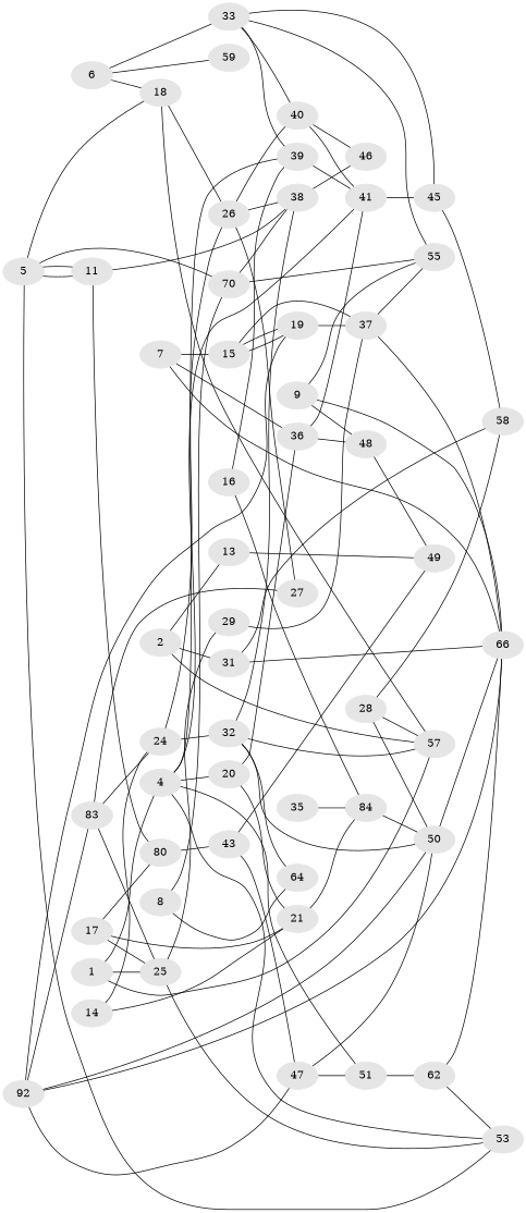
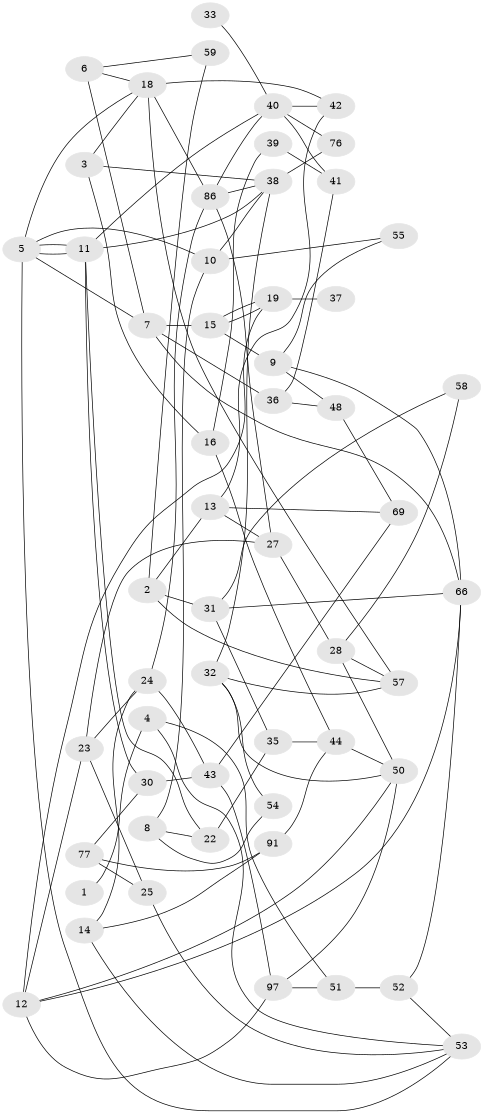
  graph {
    rankdir=LR
    node [color=gray90 style=filled]
    1
    4
    25
    57
-   20
    39
    41
    51
    53
-   29
    2
    13
    31
    59
    27
-   49
+   42
+   49 [label=69]
    n18 [label=66]
    35
    58
+   3
    16
    18
    38
-   44 [label=84]
-   26
-   46
+   44
+   26 [label=86]
+   46 [label=76]
    36
-   21
-   45
-   52 [label=62]
+   21 [label=91]
+   52
    5
    7
-   10 [label=70]
+   10
    11
    15
    55
-   30 [label=80]
+   22
+   30
    40
    6
    48
    19
    37
    8
-   54 [label=64]
+   54
    9
    43
-   12 [label=92]
-   23 [label=83]
-   47
+   12
+   23
+   47 [label=97]
    50
    24
    28
    14
    32
-   17
+   17 [label=77]
    33
    1 -- 4
-   1 -- 25
-   1 -- 57
-   4 -- 20
-   4 -- 39
-   4 -- 41
    4 -- 51
    4 -- 53
    25 -- 53
-   25 -- 29
-   20 -- 36
-   20 -- 21
    39 -- 41
-   41 -- 45
    51 -- 52
-   29 -- 37
    2 -- 57
    2 -- 13
    2 -- 31
+   2 -- 59
+   13 -- 27
+   13 -- 42
    13 -- 49
    31 -- n18
+   31 -- 35
    31 -- 58
+   27 -- 28
    35 -- 44
+   3 -- 16
+   3 -- 18
+   3 -- 38
    16 -- 39
    16 -- 44
    18 -- 57
+   18 -- 42
    18 -- 26
    38 -- 46
    44 -- 50
    26 -- 27
    26 -- 38
    26 -- 40
    36 -- 41
    36 -- 48
    21 -- 44
-   45 -- 58
    52 -- 53
    52 -- n18
    5 -- 53
    5 -- 18
+   5 -- 7
    5 -- 10
    5 -- 11
    5 -- 11
    7 -- n18
    7 -- 36
    7 -- 15
    10 -- 38
    10 -- 55
    11 -- 38
+   11 -- 22
    11 -- 30
+   11 -- 40
    15 -- 19
    15 -- 19
-   15 -- 37
+   15 -- 9
+   22 -- 35
    30 -- 43
    40 -- 41
+   40 -- 42
    40 -- 46
    6 -- 59
    6 -- 18
-   6 -- 33
+   6 -- 7
    48 -- 49
    19 -- 37
-   37 -- n18
-   37 -- 55
    8 -- 10
+   8 -- 22
    8 -- 54
    9 -- n18
    9 -- 55
    9 -- 48
    43 -- 49
    43 -- 47
    12 -- n18
    12 -- 19
    12 -- 23
    12 -- 47
    12 -- 50
    23 -- 25
    23 -- 27
    23 -- 24
    47 -- 51
    47 -- 50
-   50 -- n18
    24 -- 26
-   24 -- 32
+   24 -- 43
    28 -- 57
    28 -- 58
    28 -- 50
+   14 -- 53
    14 -- 21
    14 -- 24
    32 -- 57
    32 -- 38
    32 -- 54
    32 -- 50
    17 -- 25
    17 -- 21
    17 -- 30
-   33 -- 39
-   33 -- 45
-   33 -- 55
    33 -- 40
  }
